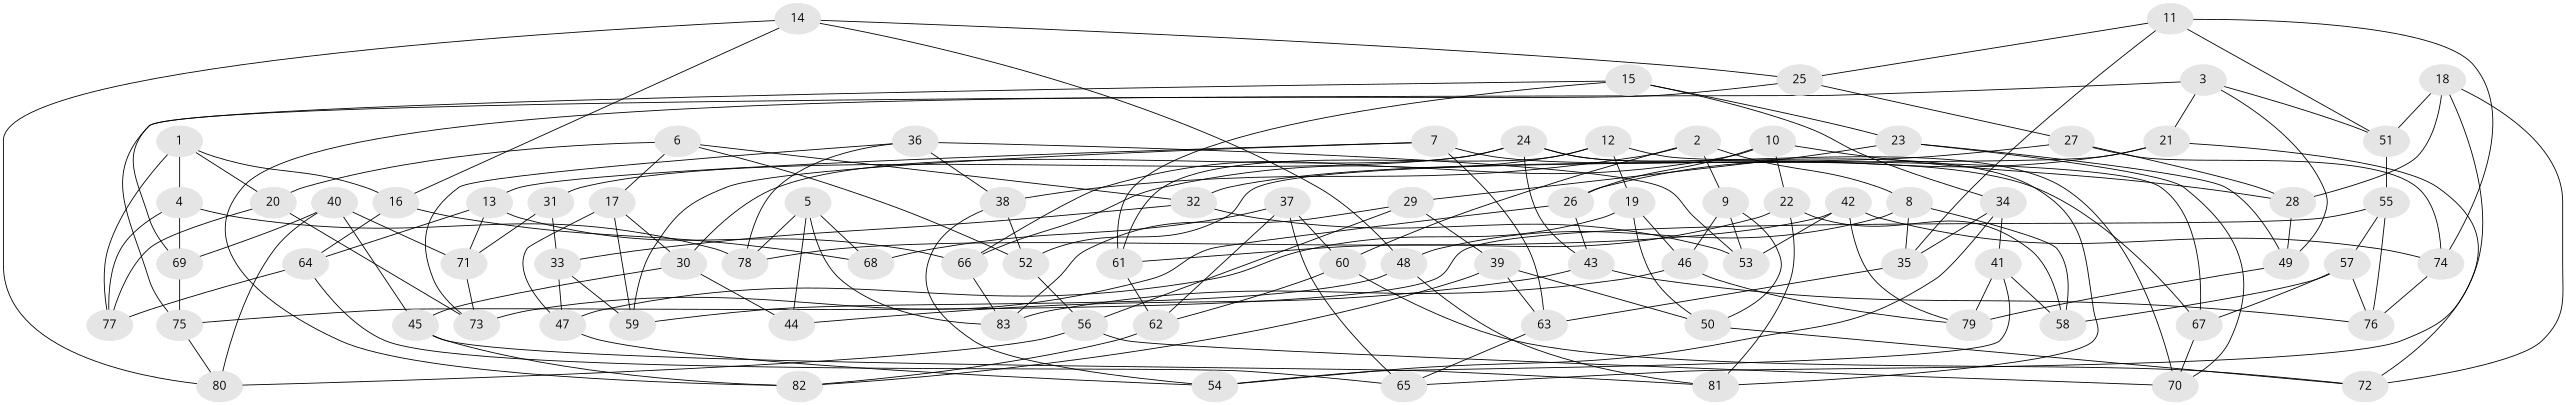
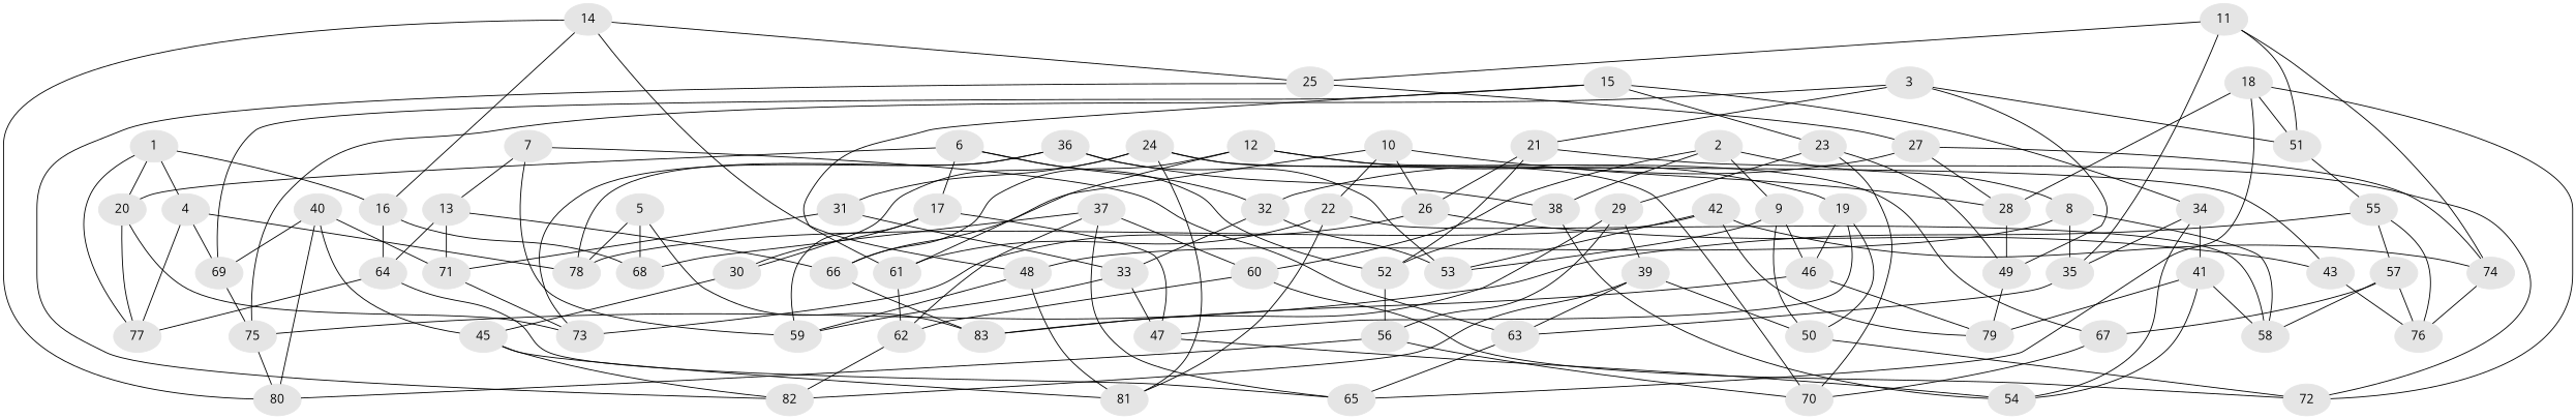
  graph {
    fontname="Open Sans"
    node [color=gray90 fontname="Open Sans" style=filled]
    edge [fontname="Open Sans"]
    1
    4
    16
    20
    77
    69
    78
    68
    64
    73
    2
    8
    9
    38
    60
    35
    48
    58
    46
    50
    53
    52
    54
    72
    62
    3
    21
    49
    51
    75
    26
    79
    55
    80
    5
-   44
    83
    6
    17
    32
    59
    30
    47
    33
    56
    7
    13
    63
    67
    66
    71
    65
    70
    81
    10
    22
    28
    61
    43
    11
    25
    74
    27
    82
    76
    12
    19
    14
    15
    23
    34
    29
    41
    45
    18
    39
    24
    31
    36
    37
    40
    42
    57
    1 -- 4
    1 -- 16
    1 -- 20
    1 -- 77
    4 -- 77
    4 -- 69
    4 -- 78
    16 -- 68
    16 -- 64
    20 -- 77
    20 -- 73
    69 -- 75
    64 -- 77
    64 -- 65
    2 -- 8
    2 -- 9
    2 -- 38
    2 -- 60
    8 -- 35
    8 -- 48
    8 -- 58
    9 -- 46
    9 -- 50
    9 -- 53
    38 -- 52
    38 -- 54
    60 -- 72
    60 -- 62
    35 -- 63
    48 -- 59
    48 -- 81
    46 -- 79
    46 -- 83
    50 -- 72
    52 -- 56
    62 -- 82
    3 -- 21
    3 -- 49
    3 -- 51
    3 -- 75
    21 -- 52
    21 -- 72
    21 -- 26
    49 -- 79
    51 -- 55
    75 -- 80
    26 -- 73
    26 -- 43
    55 -- 75
    55 -- 76
    55 -- 57
    5 -- 78
    5 -- 68
-   5 -- 44
    5 -- 83
    6 -- 20
    6 -- 52
    6 -- 17
    6 -- 32
    17 -- 59
    17 -- 30
    17 -- 47
    32 -- 53
    32 -- 33
-   30 -- 44
    30 -- 45
    47 -- 54
    33 -- 59
    33 -- 47
    56 -- 80
    56 -- 70
    7 -- 59
    7 -- 13
    7 -- 63
-   7 -- 67
    13 -- 64
    13 -- 66
    13 -- 71
    63 -- 65
    67 -- 70
    66 -- 83
    71 -- 73
    10 -- 26
    10 -- 66
    10 -- 22
    10 -- 28
    22 -- 58
    22 -- 81
    22 -- 61
    28 -- 49
    61 -- 62
-   43 -- 44
    43 -- 76
    11 -- 35
    11 -- 51
    11 -- 25
    11 -- 74
    25 -- 27
    25 -- 82
    74 -- 76
    27 -- 32
    27 -- 28
    27 -- 74
    12 -- 67
    12 -- 66
    12 -- 61
    12 -- 19
    19 -- 46
    19 -- 50
    19 -- 47
    14 -- 16
    14 -- 48
    14 -- 80
    14 -- 25
    15 -- 69
    15 -- 61
    15 -- 23
    15 -- 34
    23 -- 49
    23 -- 70
    23 -- 29
    34 -- 35
    34 -- 54
    34 -- 41
    29 -- 83
    29 -- 56
    29 -- 39
    41 -- 58
    41 -- 54
    41 -- 79
    45 -- 81
    45 -- 82
    18 -- 72
    18 -- 51
    18 -- 65
    18 -- 28
    39 -- 50
    39 -- 63
    39 -- 82
    24 -- 30
    24 -- 70
    24 -- 81
    24 -- 43
    24 -- 31
    31 -- 33
    31 -- 71
    36 -- 78
    36 -- 73
    36 -- 38
    36 -- 53
    37 -- 68
    37 -- 60
    37 -- 62
    37 -- 65
    40 -- 69
    40 -- 80
    40 -- 71
    40 -- 45
    42 -- 78
    42 -- 53
    42 -- 79
    42 -- 74
    57 -- 58
    57 -- 67
    57 -- 76
  }
